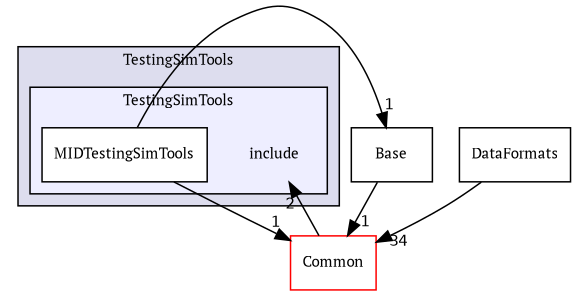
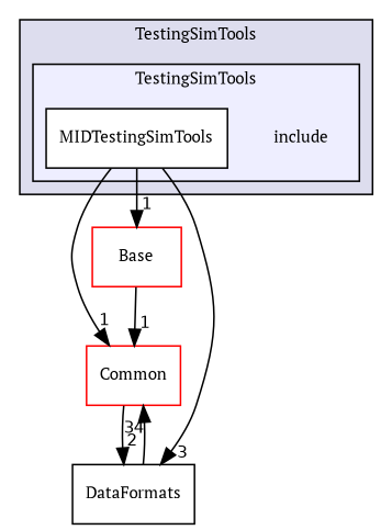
  digraph {
    compound=true
    fontname="PT Serif"
    node [color=red fontname="PT Serif" fontsize=10 shape=box]
    edge [fontname="PT Serif" headlabel=1 labeldistance=1.5 labelfontname=Helvetica labelfontsize=10]
    n1 [label=include shape=plaintext]
    n2 [color=black fillcolor=white label=MIDTestingSimTools style=filled]
    n3 [label=Common]
-   n4 [color=black label=Base]
+   n4 [label=Base]
    n5 [color=black label=DataFormats]
    subgraph cluster_1 {
      bgcolor="#ddddee"
      fontsize=10
      label=TestingSimTools
      pencolor=black
      subgraph cluster_2 {
        bgcolor="#eeeeff"
        fontsize=10
        label=TestingSimTools
        pencolor=black
        n1
        n2
      }
    }
    n2 -> n3
    n2 -> n4
-   n3 -> n1 [headlabel=2]
+   n2 -> n5 [headlabel=3]
+   n3 -> n5 [headlabel=2]
    n4 -> n3
    n5 -> n3 [headlabel=34]
  }
